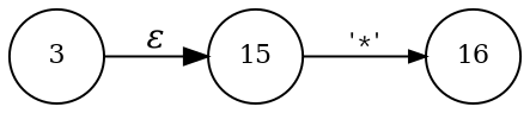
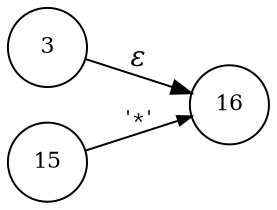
  digraph {
    rankdir=LR
    node [fixedsize=true fontsize=11 peripheries=1 shape=circle]
    n1 [label=16 width=.55]
    n2 [label=3 width=.55]
    n3 [label=15 width=.55]
-   n2 -> n3 [fontname="Times-Italic" label="&epsilon;"]
+   n2 -> n1 [fontname="Times-Italic" label="&epsilon;"]
    n3 -> n1 [arrowhead=normal arrowsize=.7 fontname=Courier fontsize=11 label="'*'"]
  }
